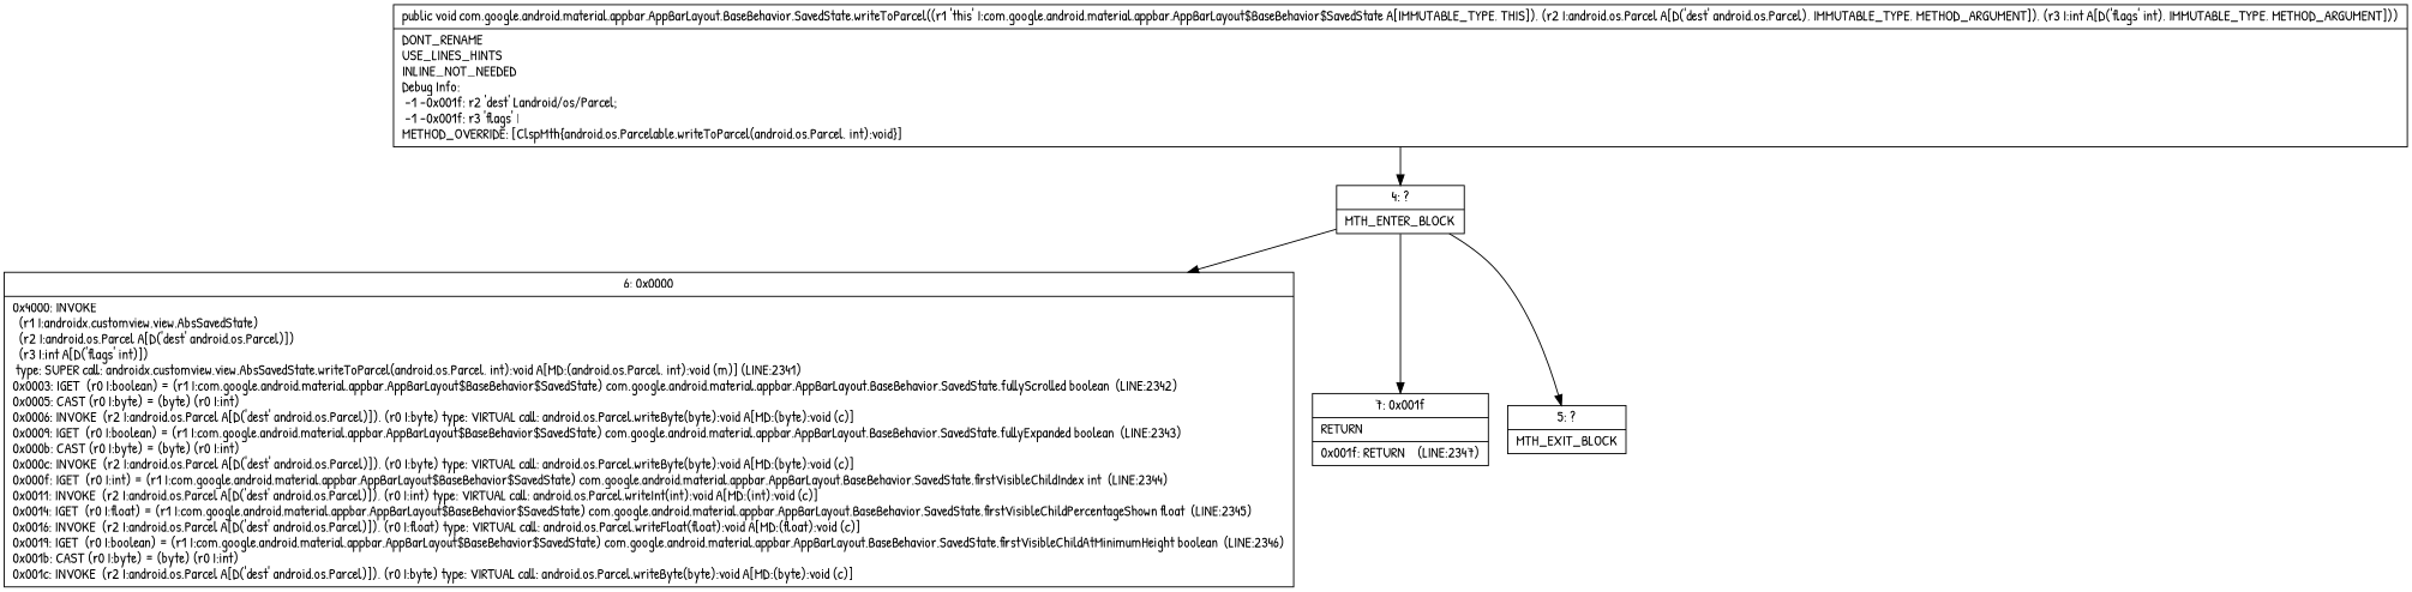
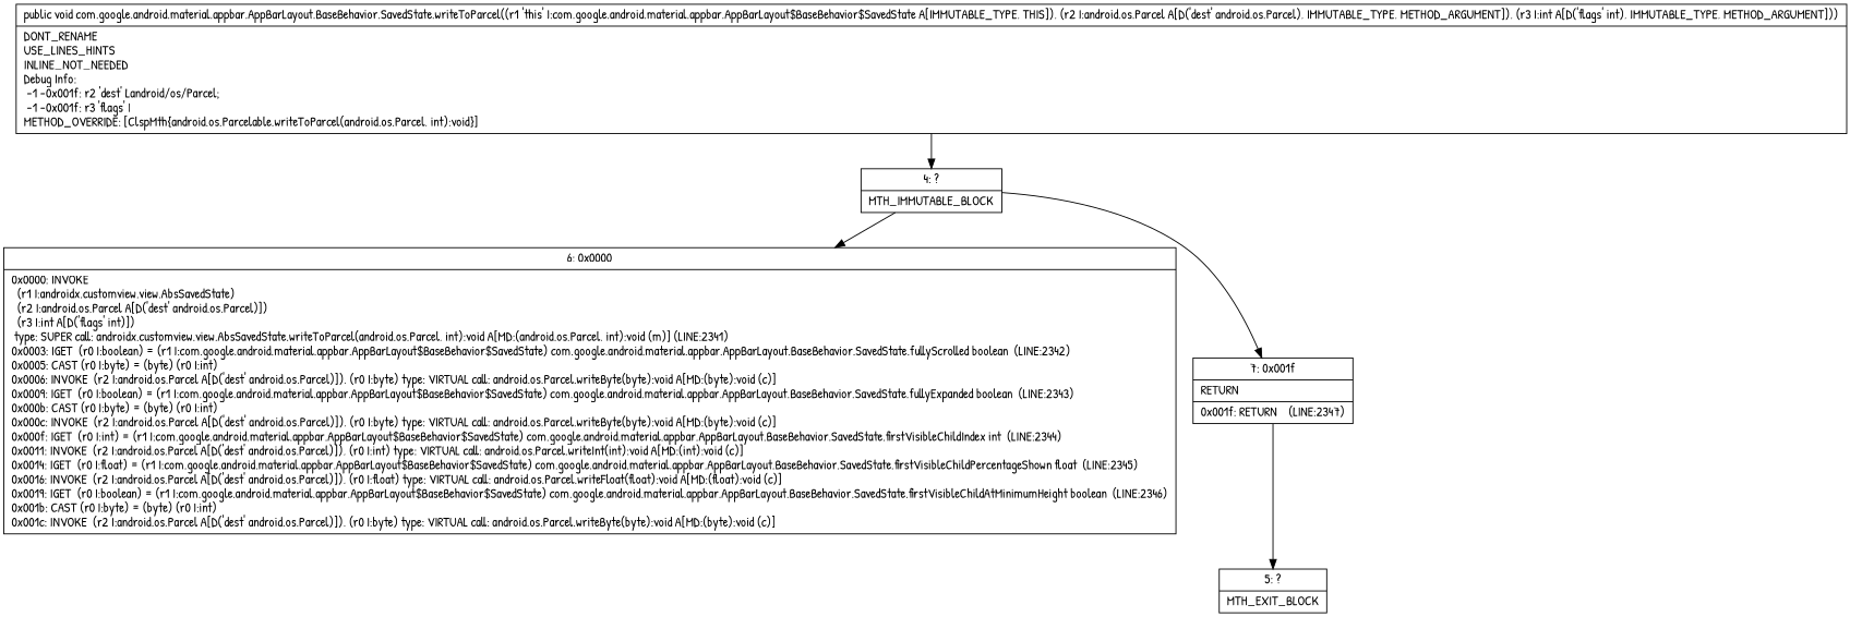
  digraph {
    fontname="Patrick Hand"
    node [fontname="Patrick Hand" shape=record]
    edge [fontname="Patrick Hand"]
-   n1 [label="{4\:\ ?|MTH_ENTER_BLOCK\l}"]
-   n2 [label="{6\:\ 0x0000|0x4000: INVOKE  \l  (r1 I:androidx.customview.view.AbsSavedState)\l  (r2 I:android.os.Parcel A[D('dest' android.os.Parcel)])\l  (r3 I:int A[D('flags' int)])\l type: SUPER call: androidx.customview.view.AbsSavedState.writeToParcel(android.os.Parcel, int):void A[MD:(android.os.Parcel, int):void (m)] (LINE:2341)\l0x0003: IGET  (r0 I:boolean) = (r1 I:com.google.android.material.appbar.AppBarLayout$BaseBehavior$SavedState) com.google.android.material.appbar.AppBarLayout.BaseBehavior.SavedState.fullyScrolled boolean  (LINE:2342)\l0x0005: CAST (r0 I:byte) = (byte) (r0 I:int) \l0x0006: INVOKE  (r2 I:android.os.Parcel A[D('dest' android.os.Parcel)]), (r0 I:byte) type: VIRTUAL call: android.os.Parcel.writeByte(byte):void A[MD:(byte):void (c)]\l0x0009: IGET  (r0 I:boolean) = (r1 I:com.google.android.material.appbar.AppBarLayout$BaseBehavior$SavedState) com.google.android.material.appbar.AppBarLayout.BaseBehavior.SavedState.fullyExpanded boolean  (LINE:2343)\l0x000b: CAST (r0 I:byte) = (byte) (r0 I:int) \l0x000c: INVOKE  (r2 I:android.os.Parcel A[D('dest' android.os.Parcel)]), (r0 I:byte) type: VIRTUAL call: android.os.Parcel.writeByte(byte):void A[MD:(byte):void (c)]\l0x000f: IGET  (r0 I:int) = (r1 I:com.google.android.material.appbar.AppBarLayout$BaseBehavior$SavedState) com.google.android.material.appbar.AppBarLayout.BaseBehavior.SavedState.firstVisibleChildIndex int  (LINE:2344)\l0x0011: INVOKE  (r2 I:android.os.Parcel A[D('dest' android.os.Parcel)]), (r0 I:int) type: VIRTUAL call: android.os.Parcel.writeInt(int):void A[MD:(int):void (c)]\l0x0014: IGET  (r0 I:float) = (r1 I:com.google.android.material.appbar.AppBarLayout$BaseBehavior$SavedState) com.google.android.material.appbar.AppBarLayout.BaseBehavior.SavedState.firstVisibleChildPercentageShown float  (LINE:2345)\l0x0016: INVOKE  (r2 I:android.os.Parcel A[D('dest' android.os.Parcel)]), (r0 I:float) type: VIRTUAL call: android.os.Parcel.writeFloat(float):void A[MD:(float):void (c)]\l0x0019: IGET  (r0 I:boolean) = (r1 I:com.google.android.material.appbar.AppBarLayout$BaseBehavior$SavedState) com.google.android.material.appbar.AppBarLayout.BaseBehavior.SavedState.firstVisibleChildAtMinimumHeight boolean  (LINE:2346)\l0x001b: CAST (r0 I:byte) = (byte) (r0 I:int) \l0x001c: INVOKE  (r2 I:android.os.Parcel A[D('dest' android.os.Parcel)]), (r0 I:byte) type: VIRTUAL call: android.os.Parcel.writeByte(byte):void A[MD:(byte):void (c)]\l}"]
+   n1 [label="{4\:\ ?|MTH_IMMUTABLE_BLOCK\l}"]
+   n2 [label="{6\:\ 0x0000|0x0000: INVOKE  \l  (r1 I:androidx.customview.view.AbsSavedState)\l  (r2 I:android.os.Parcel A[D('dest' android.os.Parcel)])\l  (r3 I:int A[D('flags' int)])\l type: SUPER call: androidx.customview.view.AbsSavedState.writeToParcel(android.os.Parcel, int):void A[MD:(android.os.Parcel, int):void (m)] (LINE:2341)\l0x0003: IGET  (r0 I:boolean) = (r1 I:com.google.android.material.appbar.AppBarLayout$BaseBehavior$SavedState) com.google.android.material.appbar.AppBarLayout.BaseBehavior.SavedState.fullyScrolled boolean  (LINE:2342)\l0x0005: CAST (r0 I:byte) = (byte) (r0 I:int) \l0x0006: INVOKE  (r2 I:android.os.Parcel A[D('dest' android.os.Parcel)]), (r0 I:byte) type: VIRTUAL call: android.os.Parcel.writeByte(byte):void A[MD:(byte):void (c)]\l0x0009: IGET  (r0 I:boolean) = (r1 I:com.google.android.material.appbar.AppBarLayout$BaseBehavior$SavedState) com.google.android.material.appbar.AppBarLayout.BaseBehavior.SavedState.fullyExpanded boolean  (LINE:2343)\l0x000b: CAST (r0 I:byte) = (byte) (r0 I:int) \l0x000c: INVOKE  (r2 I:android.os.Parcel A[D('dest' android.os.Parcel)]), (r0 I:byte) type: VIRTUAL call: android.os.Parcel.writeByte(byte):void A[MD:(byte):void (c)]\l0x000f: IGET  (r0 I:int) = (r1 I:com.google.android.material.appbar.AppBarLayout$BaseBehavior$SavedState) com.google.android.material.appbar.AppBarLayout.BaseBehavior.SavedState.firstVisibleChildIndex int  (LINE:2344)\l0x0011: INVOKE  (r2 I:android.os.Parcel A[D('dest' android.os.Parcel)]), (r0 I:int) type: VIRTUAL call: android.os.Parcel.writeInt(int):void A[MD:(int):void (c)]\l0x0014: IGET  (r0 I:float) = (r1 I:com.google.android.material.appbar.AppBarLayout$BaseBehavior$SavedState) com.google.android.material.appbar.AppBarLayout.BaseBehavior.SavedState.firstVisibleChildPercentageShown float  (LINE:2345)\l0x0016: INVOKE  (r2 I:android.os.Parcel A[D('dest' android.os.Parcel)]), (r0 I:float) type: VIRTUAL call: android.os.Parcel.writeFloat(float):void A[MD:(float):void (c)]\l0x0019: IGET  (r0 I:boolean) = (r1 I:com.google.android.material.appbar.AppBarLayout$BaseBehavior$SavedState) com.google.android.material.appbar.AppBarLayout.BaseBehavior.SavedState.firstVisibleChildAtMinimumHeight boolean  (LINE:2346)\l0x001b: CAST (r0 I:byte) = (byte) (r0 I:int) \l0x001c: INVOKE  (r2 I:android.os.Parcel A[D('dest' android.os.Parcel)]), (r0 I:byte) type: VIRTUAL call: android.os.Parcel.writeByte(byte):void A[MD:(byte):void (c)]\l}"]
    n3 [label="{7\:\ 0x001f|RETURN\l|0x001f: RETURN    (LINE:2347)\l}"]
    n4 [label="{5\:\ ?|MTH_EXIT_BLOCK\l}"]
    n5 [label="{public void com.google.android.material.appbar.AppBarLayout.BaseBehavior.SavedState.writeToParcel((r1 'this' I:com.google.android.material.appbar.AppBarLayout$BaseBehavior$SavedState A[IMMUTABLE_TYPE, THIS]), (r2 I:android.os.Parcel A[D('dest' android.os.Parcel), IMMUTABLE_TYPE, METHOD_ARGUMENT]), (r3 I:int A[D('flags' int), IMMUTABLE_TYPE, METHOD_ARGUMENT]))  | DONT_RENAME\lUSE_LINES_HINTS\lINLINE_NOT_NEEDED\lDebug Info:\l  \-1 \-0x001f: r2 'dest' Landroid\/os\/Parcel;\l  \-1 \-0x001f: r3 'flags' I\lMETHOD_OVERRIDE: [ClspMth\{android.os.Parcelable.writeToParcel(android.os.Parcel, int):void\}]\l}"]
    n1 -> n2
    n1 -> n3
-   n1 -> n4
+   n3 -> n4
    n5 -> n1
  }
